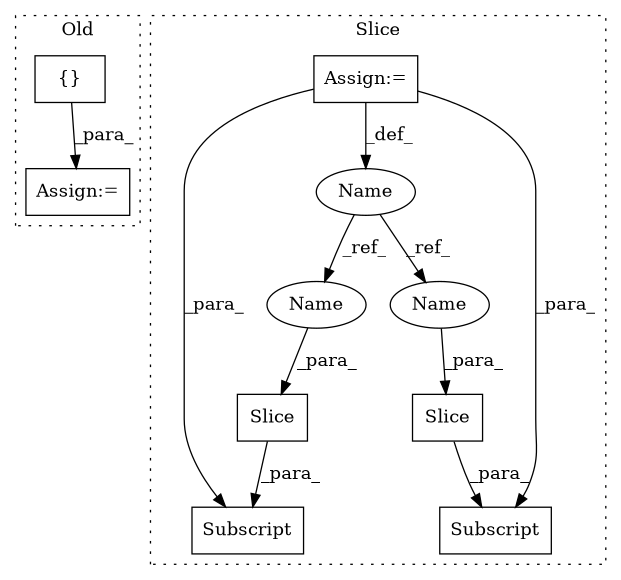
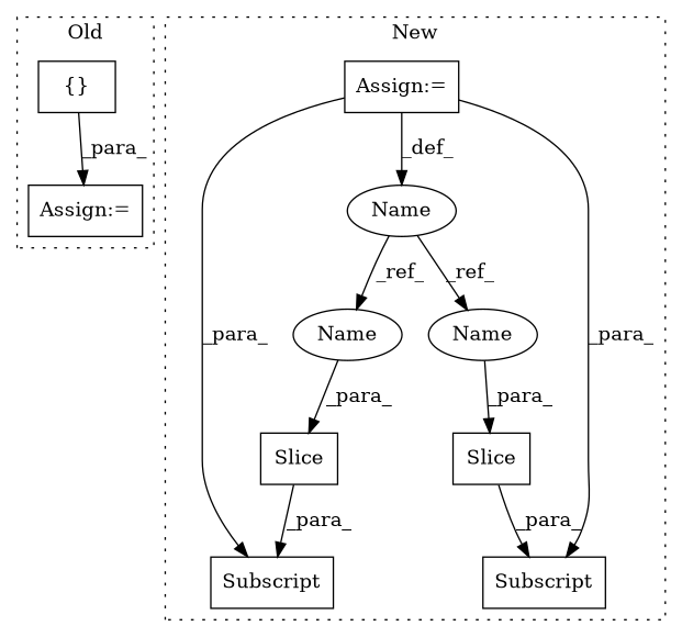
  digraph {
    node [a=87 l=13 s=7687 shape=box]
    n1 [a=59 l="1,0" label="{}" s="6665,6688"]
    n2 [a=68 l=4 label="Assign:=" s=6661]
    n3 [a=80 l=66 label=Slice]
    n4 [a=63 l="79,0" label=Subscript s="7675,0"]
    n5 [label=Name s=7474 shape=ellipse]
    n6 [a=80 l=66 label=Slice s=7582]
    n7 [a=63 l="77,0" label=Subscript s="7572,0"]
    n8 [a=68 l=3 label="Assign:=" s=7487]
    n9 [label=Name s=7582 shape=ellipse]
    n10 [label=Name shape=ellipse]
    subgraph cluster_1 {
      label=Old
      style=dotted
      n1
      n2
    }
    subgraph cluster_2 {
-     label=Slice
+     label=New
      style=dotted
      n3
      n4
      n5
      n6
      n7
      n8
      n9
      n10
    }
    n1 -> n2 [label=_para_]
    n3 -> n4 [label=_para_]
    n5 -> n9 [label=_ref_]
    n5 -> n10 [label=_ref_]
    n6 -> n7 [label=_para_]
    n8 -> n4 [label=_para_]
    n8 -> n5 [label=_def_]
    n8 -> n7 [label=_para_]
    n9 -> n6 [label=_para_]
    n10 -> n3 [label=_para_]
  }
